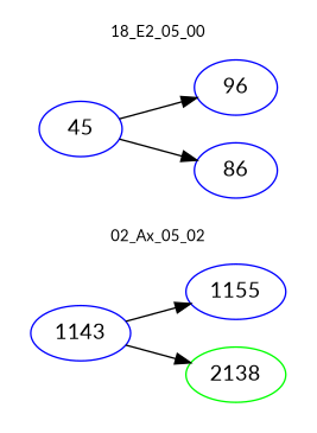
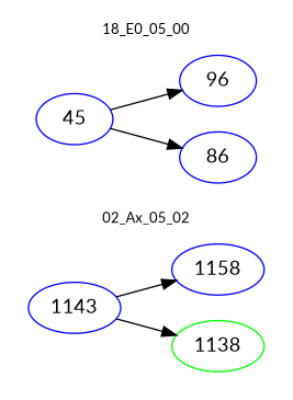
  digraph {
    fontname=Lato
    rankdir=LR
    node [color=blue fontname=Lato]
    edge [color=black fontname=Lato]
    n1 [label=1143]
-   n2 [color=green label=2138]
-   n3 [label=1155]
+   n2 [color=green label=1138]
+   n3 [label=1158]
    n4 [label=45]
    n5 [label=86]
    n6 [label=96]
    subgraph cluster_1 {
      color=white
      fontsize=10
      label="02_Ax_05_02"
      n1
      n2
      n3
    }
    subgraph cluster_2 {
      color=white
      fontsize=10
-     label="18_E2_05_00"
+     label="18_E0_05_00"
      n4
      n5
      n6
    }
    n1 -> n2
    n1 -> n3
    n4 -> n5
    n4 -> n6
  }
